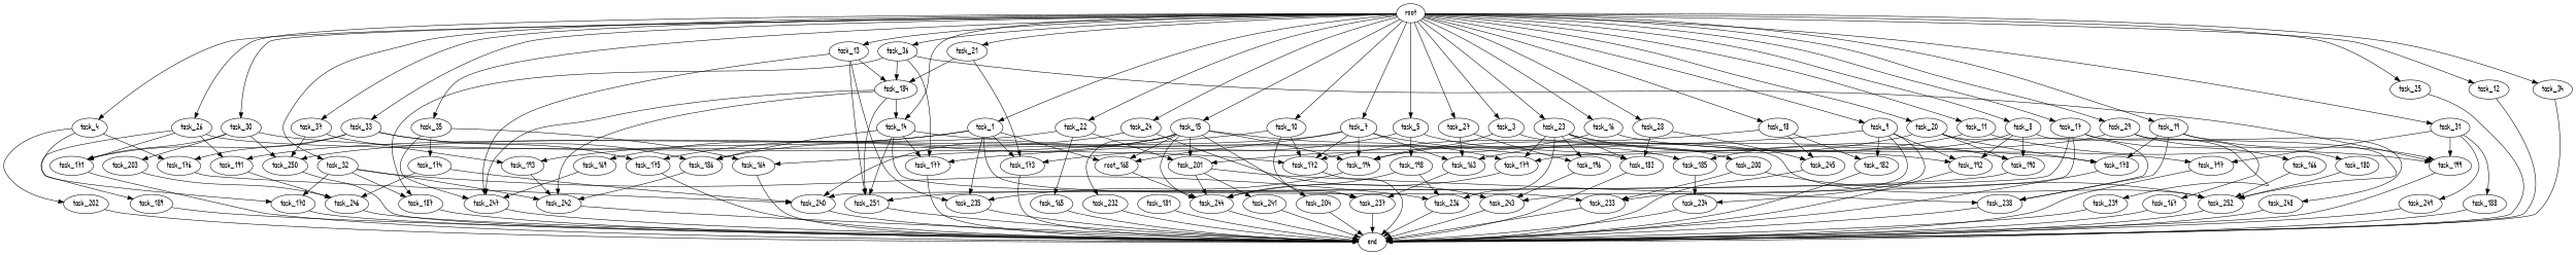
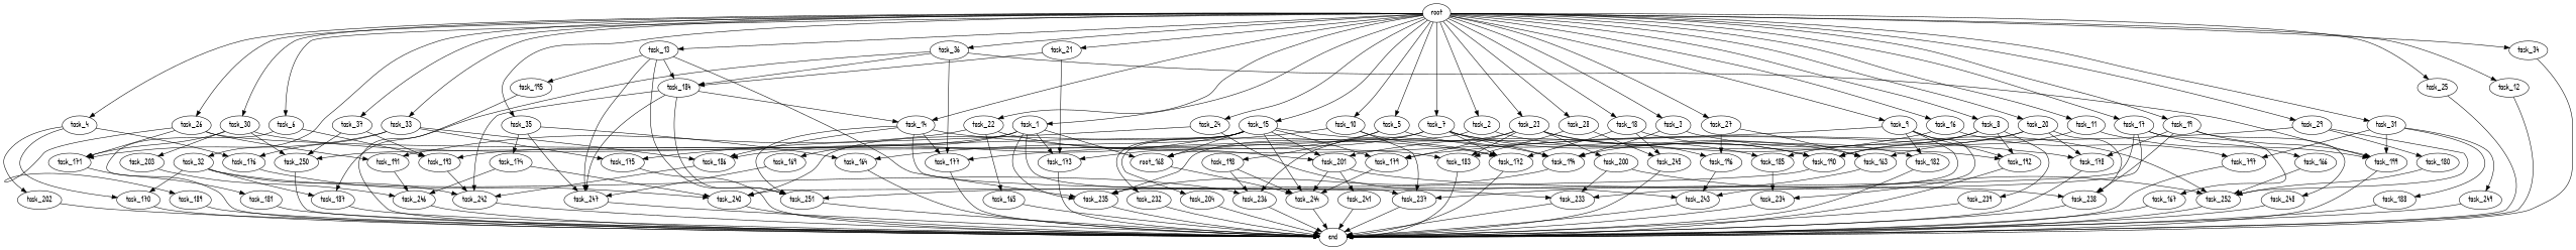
  digraph {
    fontname="Patrick Hand"
    node [fontname="Patrick Hand"]
    edge [fontname="Patrick Hand"]
    task_171
    end
    task_32
    task_242
    task_170
    task_236
    task_187
    task_191
    task_246
    task_28
    task_245
    task_183
    task_247
    task_27
    task_196
    task_163
    task_243
    task_237
    task_251
    task_4
    task_202
    task_176
    task_240
+   task_2
    task_235
    task_190
    task_13
    task_184
+   task_195
    task_14
    task_182
    task_186
    task_177
    n34 [label=root_168]
    task_244
+   task_6
    task_193
    task_181
    task_9
    task_192
    task_234
    task_20
    task_238
    task_194
    task_178
    task_175
    task_189
    task_188
    task_179
    task_36
    task_199
    task_16
    task_201
    n54 [label=task_797]
    task_241
    task_185
    task_249
    task_198
    task_15
    task_232
    task_204
    task_10
    task_164
    task_172
    task_29
    task_180
    task_252
    task_250
    task_167
    task_26
    task_25
    task_31
    task_169
    task_233
    task_18
    task_12
    task_33
    task_173
    task_174
    task_21
    task_37
    task_23
    task_200
    root
    task_5
    task_11
    task_19
    task_3
    task_22
    task_7
    task_34
    task_17
    task_1
    task_35
    task_30
    task_24
    task_8
    task_248
    task_165
    task_166
    task_203
    task_239
    task_171 -> end
    task_32 -> task_242
    task_32 -> task_170
    task_32 -> task_236
    task_32 -> task_187
    task_242 -> end
    task_170 -> end
    task_236 -> end
    task_187 -> end
    task_191 -> task_246
    task_246 -> end
    task_28 -> task_245
    task_28 -> task_183
    task_245 -> end
    task_183 -> end
    task_247 -> end
    task_27 -> task_196
    task_27 -> task_163
    task_196 -> task_243
    task_163 -> task_237
    task_243 -> end
    task_237 -> end
    task_251 -> end
    task_4 -> task_170
    task_4 -> task_202
    task_4 -> task_176
    task_202 -> end
    task_176 -> task_240
    task_240 -> end
+   task_2 -> task_235
+   task_2 -> task_190
    task_235 -> end
    task_190 -> task_251
    task_13 -> task_247
    task_13 -> task_251
    task_13 -> task_235
    task_13 -> task_184
+   task_13 -> task_195
    task_184 -> task_242
    task_184 -> task_247
    task_184 -> task_251
    task_184 -> task_14
+   task_195 -> end
    task_14 -> task_251
    task_14 -> task_186
    task_14 -> task_177
    task_14 -> task_178
    task_14 -> task_233
    task_182 -> end
    task_186 -> task_242
    task_177 -> end
    n34 -> task_244
    task_244 -> end
+   task_6 -> task_193
+   task_6 -> task_181
    task_193 -> task_242
    task_181 -> end
    task_9 -> task_243
    task_9 -> task_182
    task_9 -> task_177
    task_9 -> task_192
    task_9 -> task_234
    task_192 -> end
    task_234 -> end
    task_20 -> task_190
    task_20 -> task_238
    task_20 -> task_194
    task_20 -> task_178
    task_238 -> end
    task_194 -> task_235
    task_178 -> end
    task_175 -> end
    task_189 -> end
    task_188 -> end
    task_179 -> task_244
    task_36 -> task_187
    task_36 -> task_184
    task_36 -> task_177
    task_36 -> task_199
    task_199 -> end
    task_16 -> task_201
    task_16 -> n54
    task_201 -> task_244
    task_201 -> task_238
    task_201 -> task_241
    n54 -> end
    task_241 -> end
    task_185 -> task_234
    task_249 -> end
    task_198 -> task_236
    task_198 -> task_244
    task_15 -> task_240
    task_15 -> task_186
    task_15 -> n34
    task_15 -> task_244
    task_15 -> task_194
    task_15 -> task_179
    task_15 -> task_201
    task_15 -> task_232
    task_15 -> task_204
    task_232 -> end
    task_204 -> end
    task_10 -> task_237
    task_10 -> task_164
    task_10 -> task_172
    task_164 -> end
    task_172 -> end
    task_29 -> task_179
    task_29 -> task_180
    task_29 -> task_252
    task_180 -> task_252
    task_252 -> end
    task_250 -> end
    task_167 -> end
    task_26 -> task_171
    task_26 -> task_191
    task_26 -> task_183
    task_26 -> task_189
    task_25 -> end
    task_31 -> task_188
    task_31 -> task_199
    task_31 -> n54
    task_31 -> task_249
    task_169 -> task_247
    task_233 -> end
    task_18 -> task_245
    task_18 -> task_182
    task_18 -> task_172
    task_12 -> end
    task_33 -> task_171
    task_33 -> task_176
    task_33 -> task_186
    task_33 -> task_175
    task_173 -> end
    task_174 -> task_246
    task_174 -> task_240
    task_21 -> task_184
    task_21 -> task_173
    task_37 -> task_193
    task_37 -> task_250
    task_23 -> task_236
    task_23 -> task_183
    task_23 -> task_196
    task_23 -> task_190
    task_23 -> task_179
    task_23 -> task_200
    task_200 -> task_252
    task_200 -> task_233
    root -> task_32
    root -> task_28
    root -> task_27
    root -> task_4
+   root -> task_2
    root -> task_13
    root -> task_14
+   root -> task_6
    root -> task_9
    root -> task_20
    root -> task_36
    root -> task_16
    root -> task_15
    root -> task_10
    root -> task_29
    root -> task_26
    root -> task_25
    root -> task_31
    root -> task_18
    root -> task_12
    root -> task_33
    root -> task_21
    root -> task_37
    root -> task_23
    root -> task_5
    root -> task_11
    root -> task_19
    root -> task_3
    root -> task_22
    root -> task_7
    root -> task_34
    root -> task_17
    root -> task_1
    root -> task_35
    root -> task_30
    root -> task_24
    root -> task_8
    task_5 -> task_185
    task_5 -> task_198
    task_5 -> task_173
    task_11 -> task_163
    task_11 -> task_199
    task_19 -> task_238
    task_19 -> task_178
    task_19 -> task_199
    task_19 -> task_248
    task_3 -> task_194
    task_3 -> task_252
    task_22 -> task_191
    task_22 -> task_201
    task_22 -> task_165
    task_7 -> task_163
    task_7 -> n34
    task_7 -> task_192
    task_7 -> task_194
    task_7 -> task_172
    task_7 -> task_250
    task_34 -> end
    task_17 -> task_240
    task_17 -> task_167
    task_17 -> task_233
    task_17 -> task_166
    task_1 -> task_237
    task_1 -> task_235
    task_1 -> n34
    task_1 -> task_193
    task_1 -> task_169
    task_1 -> task_173
    task_35 -> task_247
    task_35 -> task_164
    task_35 -> task_174
    task_30 -> task_171
    task_30 -> task_172
    task_30 -> task_250
    task_30 -> task_203
    task_24 -> task_243
    task_24 -> task_175
    task_8 -> task_190
    task_8 -> task_192
    task_8 -> task_185
    task_8 -> task_239
    task_248 -> end
    task_165 -> end
    task_166 -> task_252
    task_203 -> task_246
    task_239 -> end
  }
